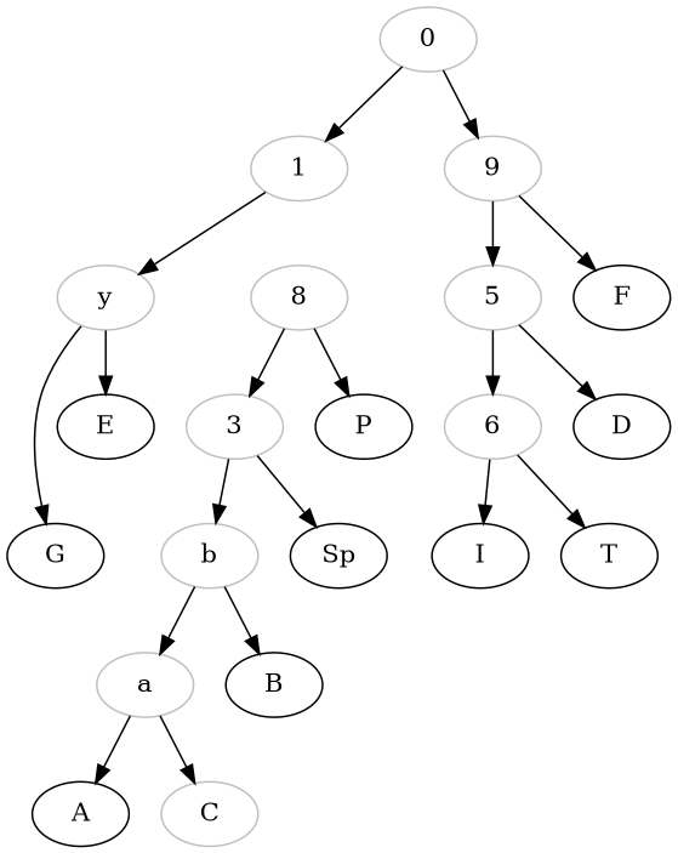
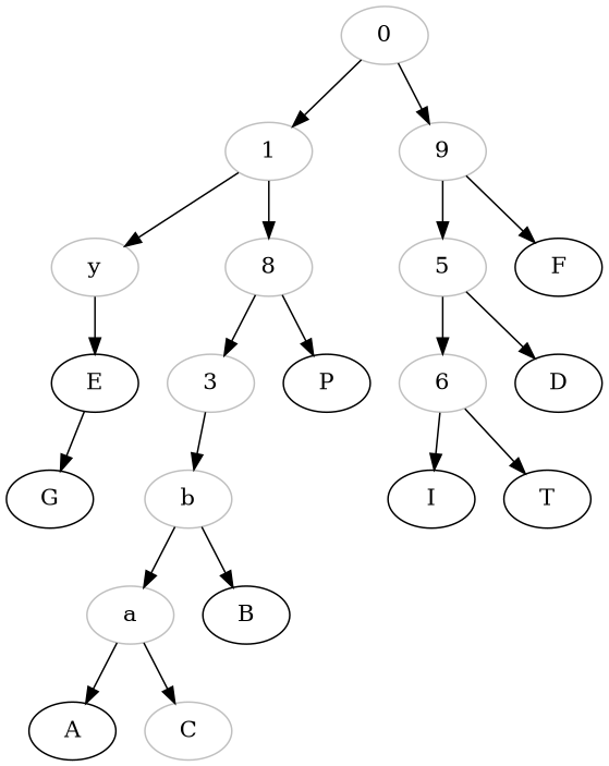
  digraph {
    node [color=grey]
    0
    1
    n3 [label=9]
    y
    n5 [label=8]
    5
    F [color=""]
    G [color=""]
    E [color=""]
    3
    P [color=""]
    b
-   Sp [color=""]
    a
    B [color=""]
    A [color=""]
    C
    6
    D [color=""]
    I [color=""]
    T [color=""]
    0 -> 1
    0 -> n3
    1 -> y
+   1 -> n5
    n3 -> 5
    n3 -> F
-   y -> G
+   E -> G
    y -> E
    n5 -> 3
    n5 -> P
    5 -> 6
    5 -> D
    3 -> b
-   3 -> Sp
    b -> a
    b -> B
    a -> A
    a -> C
    6 -> I
    6 -> T
  }
